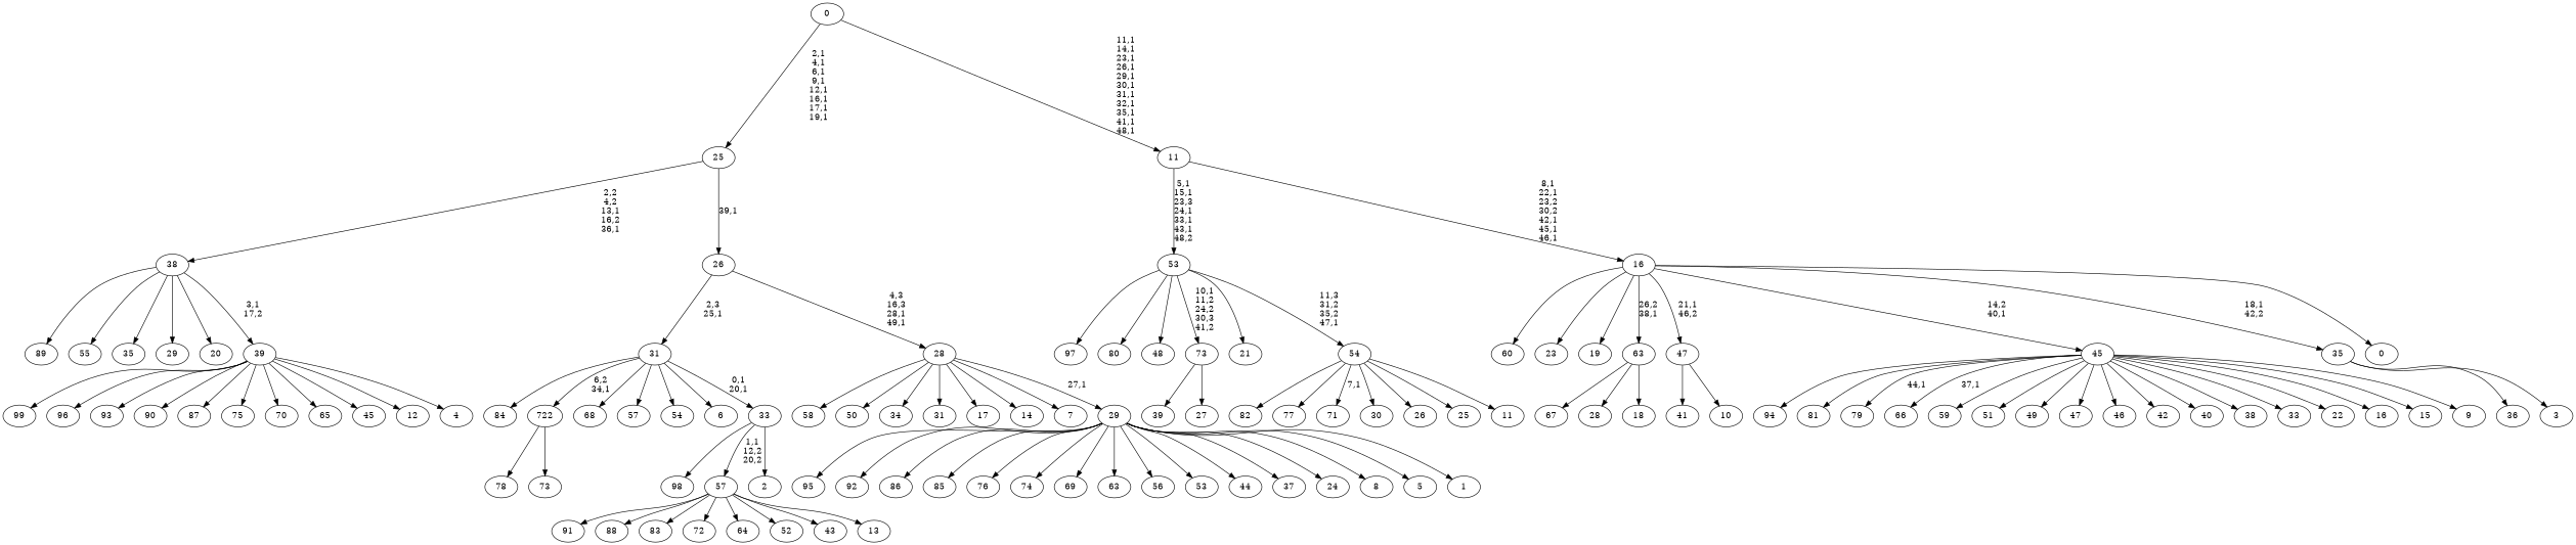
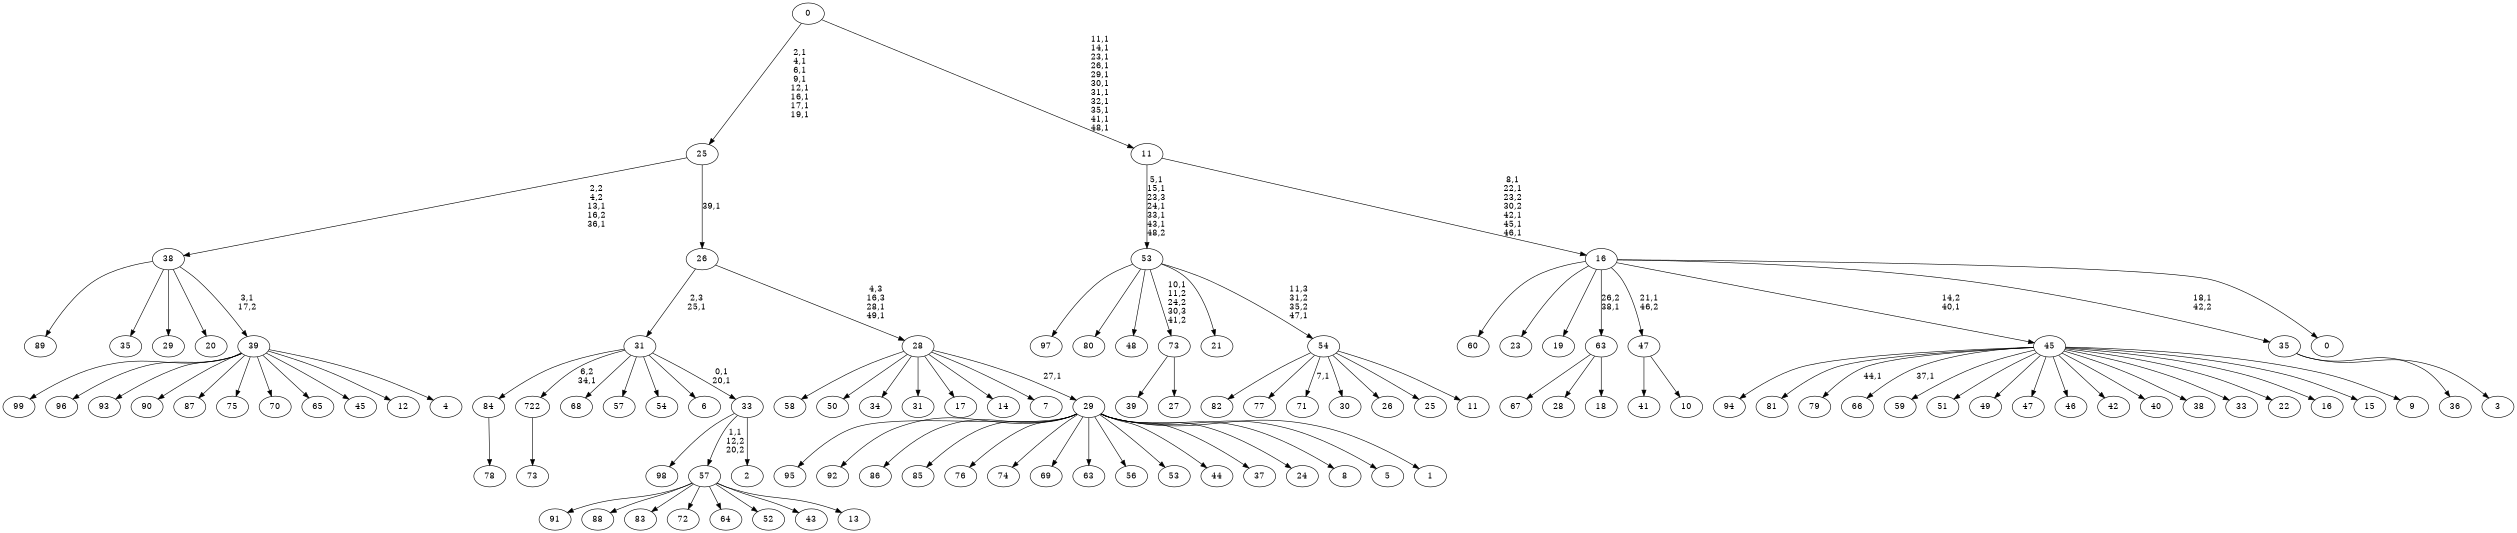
  digraph {
    n1 [label=99]
    n2 [label=98]
    n3 [label=97]
    n4 [label=96]
    n5 [label=95]
    n6 [label=94]
    n7 [label=93]
    n8 [label=92]
    n9 [label=91]
    n10 [label=90]
    n11 [label=89]
    n12 [label=88]
    n13 [label=87]
    n14 [label=86]
    n15 [label=85]
    n16 [label=84]
    n17 [label=83]
    n18 [label=82]
    n19 [label=81]
    n20 [label=80]
    n21 [label=79]
    n22 [label=78]
    n23 [label=77]
    n24 [label=76]
    n25 [label=75]
    n26 [label=74]
    n27 [label=73]
    n28 [label=722]
    n29 [label=72]
    n30 [label=71]
    n31 [label=70]
    n32 [label=69]
    n33 [label=68]
    n34 [label=67]
    n35 [label=66]
    n36 [label=65]
    n37 [label=64]
    n38 [label=63]
    n39 [label=60]
    n40 [label=59]
    n41 [label=58]
    n42 [label=57]
    n43 [label=56]
-   n44 [label=55]
    n45 [label=54]
    n46 [label=53]
    n47 [label=52]
    n48 [label=51]
    n49 [label=50]
    n50 [label=49]
    n51 [label=48]
    n52 [label=47]
    n53 [label=46]
    n54 [label=45]
    n55 [label=44]
    n56 [label=43]
    n57 [label=42]
    n58 [label=41]
    n59 [label=40]
    n60 [label=39]
    n61 [label=38]
    n62 [label=37]
    n63 [label=36]
    n64 [label=35]
    n65 [label=34]
    n66 [label=33]
    n67 [label=31]
    n68 [label=30]
    n69 [label=29]
    n70 [label=28]
    n71 [label=27]
    73
    n73 [label=26]
    n74 [label=25]
    n75 [label=24]
    n76 [label=23]
    n77 [label=22]
    n78 [label=21]
    n79 [label=20]
    n80 [label=19]
    n81 [label=18]
    63
    n83 [label=17]
    n84 [label=16]
    n85 [label=15]
    n86 [label=14]
    n87 [label=13]
    57
    n89 [label=12]
    n90 [label=11]
    54
    53
    n93 [label=10]
    47
    n95 [label=9]
    45
    n97 [label=8]
    n98 [label=7]
    n99 [label=6]
    n100 [label=5]
    n101 [label=4]
    39
    38
    n104 [label=3]
    35
    n106 [label=2]
    33
    31
    n109 [label=1]
    29
    28
    26
    25
    n114 [label=0]
    16
    11
    0
-   n28 -> n22
+   n16 -> n22
    n28 -> n27
    73 -> n60
    73 -> n71
    63 -> n34
    63 -> n70
    63 -> n81
    57 -> n9
    57 -> n12
    57 -> n17
    57 -> n29
    57 -> n37
    57 -> n47
    57 -> n56
    57 -> n87
    54 -> n18
    54 -> n23
    54 -> n30 [label="7,1"]
    54 -> n68
    54 -> n73
    54 -> n74
    54 -> n90
    53 -> n3
    53 -> n20
    53 -> n51
    53 -> 73 [label="10,1\n11,2\n24,2\n30,3\n41,2"]
    53 -> n78
    53 -> 54 [label="11,3\n31,2\n35,2\n47,1"]
    47 -> n58
    47 -> n93
    45 -> n6
    45 -> n19
    45 -> n21 [label="44,1"]
    45 -> n35 [label="37,1"]
    45 -> n40
    45 -> n48
    45 -> n50
    45 -> n52
    45 -> n53
    45 -> n57
    45 -> n59
    45 -> n61
    45 -> n66
    45 -> n77
    45 -> n84
    45 -> n85
    45 -> n95
    39 -> n1
    39 -> n4
    39 -> n7
    39 -> n10
    39 -> n13
    39 -> n25
    39 -> n31
    39 -> n36
    39 -> n54
    39 -> n89
    39 -> n101
    38 -> n11
-   38 -> n44
    38 -> n64
    38 -> n69
    38 -> n79
    38 -> 39 [label="3,1\n17,2"]
    35 -> n63
    35 -> n104
    33 -> n2
    33 -> 57 [label="1,1\n12,2\n20,2"]
    33 -> n106
    31 -> n16
    31 -> n28 [label="6,2\n34,1"]
    31 -> n33
    31 -> n42
    31 -> n45
    31 -> n99
    31 -> 33 [label="0,1\n20,1"]
    29 -> n5
    29 -> n8
    29 -> n14
    29 -> n15
    29 -> n24
    29 -> n26
    29 -> n32
    29 -> n38
    29 -> n43
    29 -> n46
    29 -> n55
    29 -> n62
    29 -> n75
    29 -> n97
    29 -> n100
    29 -> n109
    28 -> n41
    28 -> n49
    28 -> n65
    28 -> n67
    28 -> n83
    28 -> n86
    28 -> n98
    28 -> 29 [label="27,1"]
    26 -> 31 [label="2,3\n25,1"]
    26 -> 28 [label="4,3\n16,3\n28,1\n49,1"]
    25 -> 38 [label="2,2\n4,2\n13,1\n16,2\n36,1"]
    25 -> 26 [label="39,1"]
    16 -> n39
    16 -> n76
    16 -> n80
    16 -> 63 [label="26,2\n38,1"]
    16 -> 47 [label="21,1\n46,2"]
    16 -> 45 [label="14,2\n40,1"]
    16 -> 35 [label="18,1\n42,2"]
    16 -> n114
    11 -> 53 [label="5,1\n15,1\n23,3\n24,1\n33,1\n43,1\n48,2"]
    11 -> 16 [label="8,1\n22,1\n23,2\n30,2\n42,1\n45,1\n46,1"]
    0 -> 25 [label="2,1\n4,1\n6,1\n9,1\n12,1\n16,1\n17,1\n19,1"]
    0 -> 11 [label="11,1\n14,1\n23,1\n26,1\n29,1\n30,1\n31,1\n32,1\n35,1\n41,1\n48,1"]
  }
